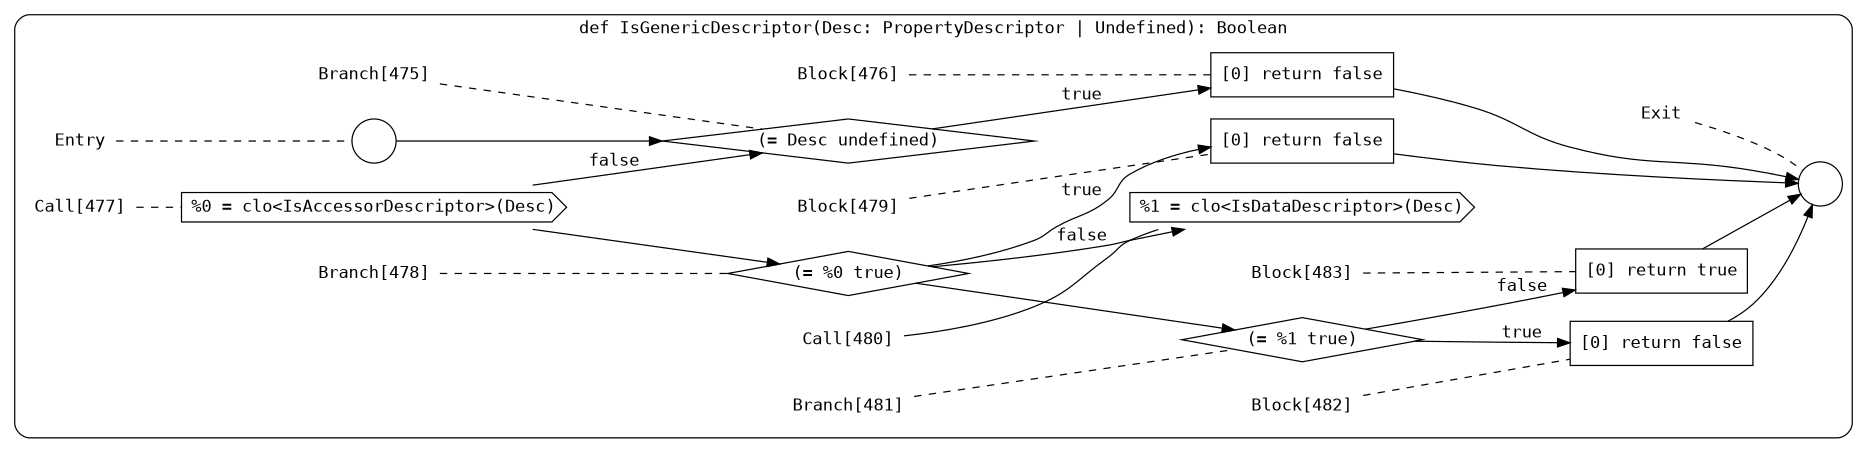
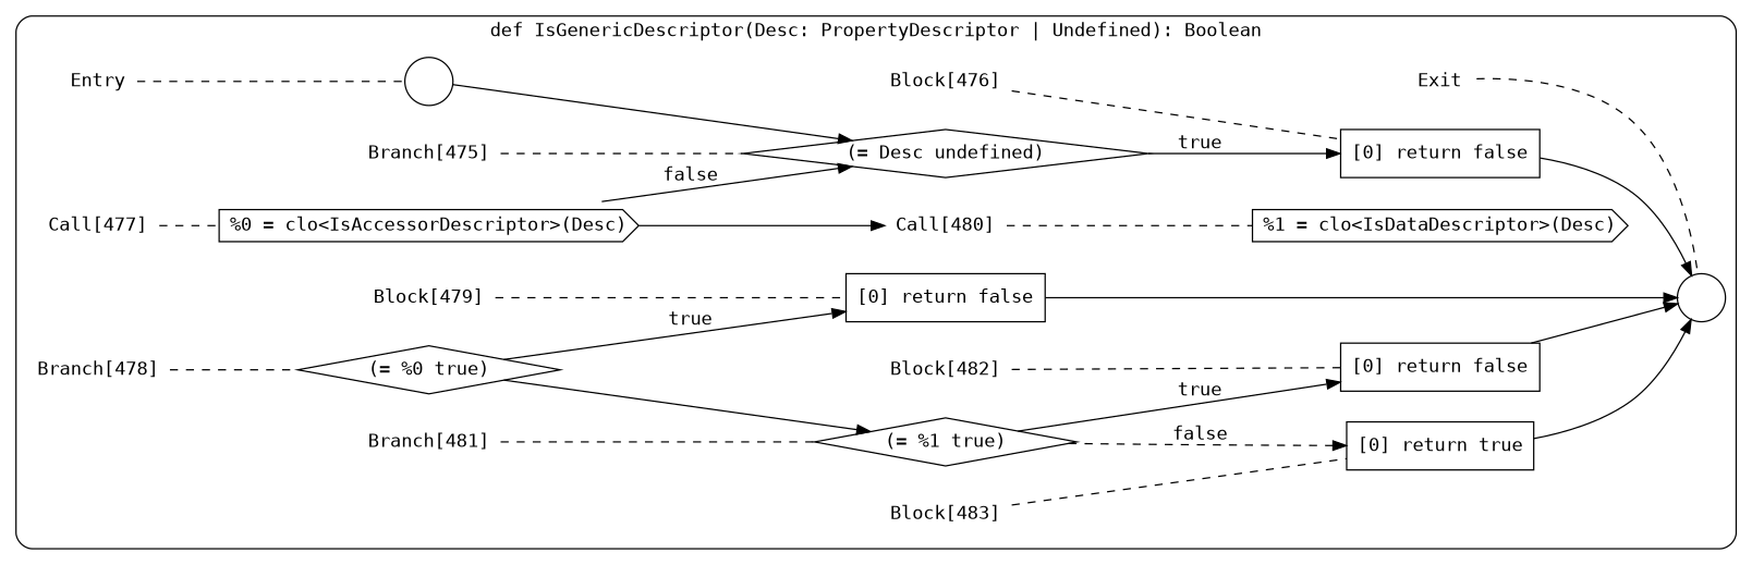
  digraph {
    fontname=Consolas
    rankdir=LR
    node [fontname=Consolas shape=none]
    edge [color=black fontname=Consolas]
    n1 [label=<<font color="black">Entry</font>>]
    n2 [color=black fillcolor=white label=" " shape=circle style=filled]
    n3 [color=black fillcolor=white label=<<font color="black">(= Desc undefined)</font>> shape=diamond style=filled]
    n4 [color=black fillcolor=white label=<<font color="black">[0] return false<BR ALIGN="LEFT"/></font>> shape=box style=filled]
    n5 [color=black fillcolor=white label=<<font color="black">%0 = clo&lt;IsAccessorDescriptor&gt;(Desc)</font>> shape=cds style=filled]
    n6 [label=<<font color="black">Exit</font>>]
    n7 [color=black fillcolor=white label=" " shape=circle style=filled]
    n8 [label=<<font color="black">Branch[475]</font>>]
    n9 [color=black fillcolor=white label=<<font color="black">(= %0 true)</font>> shape=diamond style=filled]
    n10 [label=<<font color="black">Block[476]</font>>]
    n11 [label=<<font color="black">Call[477]</font>>]
    n12 [color=black fillcolor=white label=<<font color="black">[0] return false<BR ALIGN="LEFT"/></font>> shape=box style=filled]
    n13 [color=black fillcolor=white label=<<font color="black">%1 = clo&lt;IsDataDescriptor&gt;(Desc)</font>> shape=cds style=filled]
    n14 [label=<<font color="black">Branch[478]</font>>]
    n15 [color=black fillcolor=white label=<<font color="black">(= %1 true)</font>> shape=diamond style=filled]
    n16 [label=<<font color="black">Block[479]</font>>]
    n17 [label=<<font color="black">Call[480]</font>>]
    n18 [color=black fillcolor=white label=<<font color="black">[0] return false<BR ALIGN="LEFT"/></font>> shape=box style=filled]
    n19 [color=black fillcolor=white label=<<font color="black">[0] return true<BR ALIGN="LEFT"/></font>> shape=box style=filled]
    n20 [label=<<font color="black">Branch[481]</font>>]
    n21 [label=<<font color="black">Block[482]</font>>]
    n22 [label=<<font color="black">Block[483]</font>>]
    subgraph cluster_1 {
      label="def IsGenericDescriptor(Desc: PropertyDescriptor | Undefined): Boolean"
      style=rounded
      n1
      n2
      n3
      n4
      n5
      n6
      n7
      n8
      n9
      n10
      n11
      n12
      n13
      n14
      n15
      n16
      n17
      n18
      n19
      n20
      n21
      n22
    }
    n1 -> n2 [arrowhead=none style=dashed]
    n2 -> n3
    n3 -> n4 [label=<<font color="black">true</font>>]
    n4 -> n7
    n5 -> n3 [label=<<font color="black">false</font>>]
-   n5 -> n9
+   n5 -> n17
    n6 -> n7 [arrowhead=none style=dashed]
    n8 -> n3 [arrowhead=none style=dashed]
    n9 -> n12 [label=<<font color="black">true</font>>]
-   n9 -> n13 [label=<<font color="black">false</font>>]
    n9 -> n15
    n10 -> n4 [arrowhead=none style=dashed]
    n11 -> n5 [arrowhead=none style=dashed]
    n12 -> n7
    n14 -> n9 [arrowhead=none style=dashed]
    n15 -> n18 [label=<<font color="black">true</font>>]
-   n15 -> n19 [label=<<font color="black">false</font>>]
+   n15 -> n19 [label=<<font color="black">false</font>> style=dashed]
    n16 -> n12 [arrowhead=none style=dashed]
-   n17 -> n13 [arrowhead=none style=solid]
+   n17 -> n13 [arrowhead=none style=dashed]
    n18 -> n7
    n19 -> n7
    n20 -> n15 [arrowhead=none style=dashed]
    n21 -> n18 [arrowhead=none style=dashed]
    n22 -> n19 [arrowhead=none style=dashed]
  }
